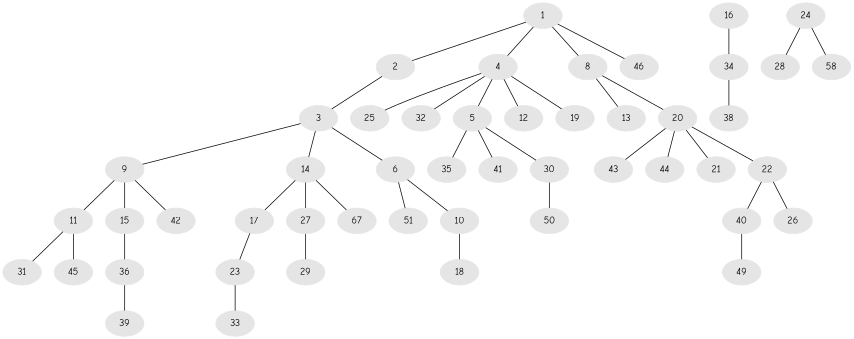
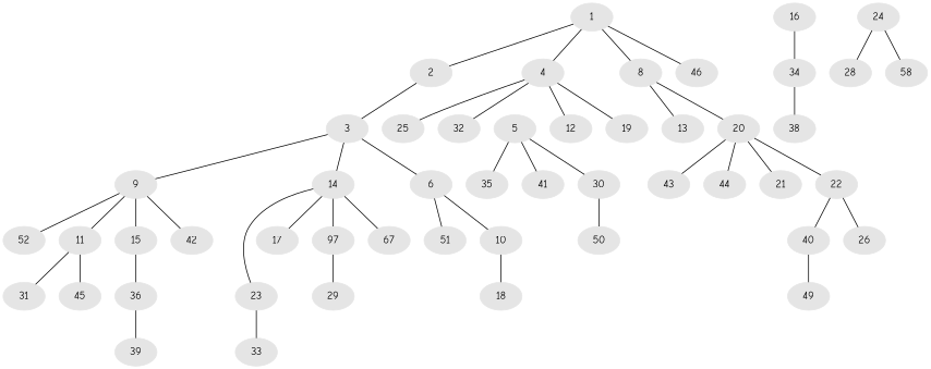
  graph {
    fontname="Comic Neue"
    node [color=gray90 fontname="Comic Neue" style=filled]
    edge [fontname="Comic Neue"]
    1
    2
    4
    8
    46
    3
    5
    12
    19
    25
    32
    13
    20
    6
    9
    14
    10
    51
    11
    15
    42
+   52
    17
-   27
+   27 [label=97]
    n25 [label=67]
    30
    35
    41
    50
    18
    16
    34
    24
    28
    n35 [label=58]
    21
    22
    43
    44
    31
    45
    36
    23
    29
    39
    38
    33
    26
    40
    49
    1 -- 2
    1 -- 4
    1 -- 8
    1 -- 46
    2 -- 3
-   4 -- 5
    4 -- 12
    4 -- 19
    4 -- 25
    4 -- 32
    8 -- 13
    8 -- 20
    3 -- 6
    3 -- 9
    3 -- 14
    5 -- 30
    5 -- 35
    5 -- 41
    20 -- 21
    20 -- 22
    20 -- 43
    20 -- 44
    6 -- 10
    6 -- 51
    9 -- 11
    9 -- 15
    9 -- 42
+   9 -- 52
    14 -- 17
    14 -- 27
    14 -- n25
    10 -- 18
    11 -- 31
    11 -- 45
    15 -- 36
-   17 -- 23
+   14 -- 23
    27 -- 29
    30 -- 50
    16 -- 34
    34 -- 38
    24 -- 28
    24 -- n35
    22 -- 26
    22 -- 40
    36 -- 39
    23 -- 33
    40 -- 49
  }
